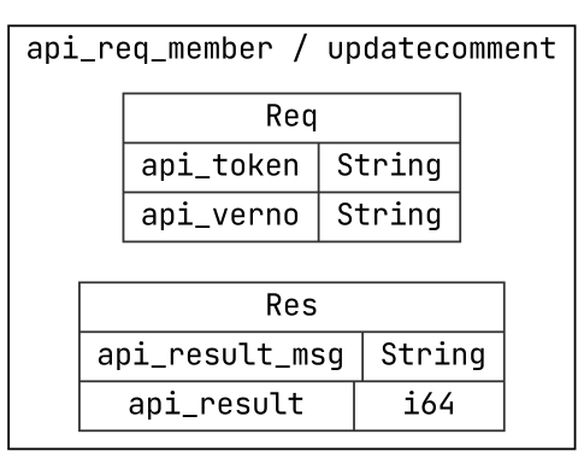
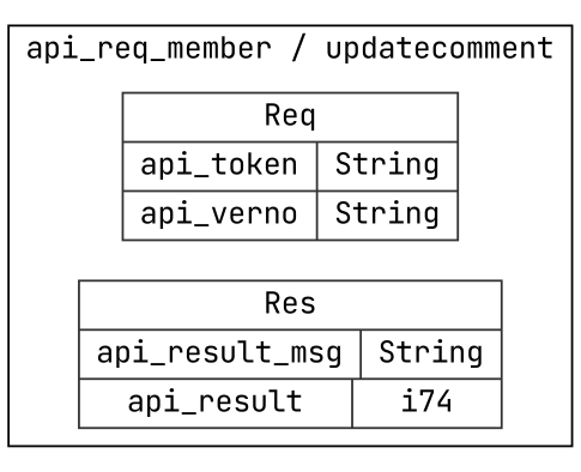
  digraph {
    rankdir=LR
    fontname="JetBrains Mono"
    node [color=gray20 shape=record style=solid fontname="JetBrains Mono"]
    n1 [label="<Req> Req  | { api_token | <api_token> String } | { api_verno | <api_verno> String }"]
-   n2 [label="<Res> Res  | { api_result_msg | <api_result_msg> String } | { api_result | <api_result> i64 }"]
+   n2 [label="<Res> Res  | { api_result_msg | <api_result_msg> String } | { api_result | <api_result> i74 }"]
    subgraph cluster_1 {
      label="api_req_member / updatecomment"
      n1
      n2
    }
  }
